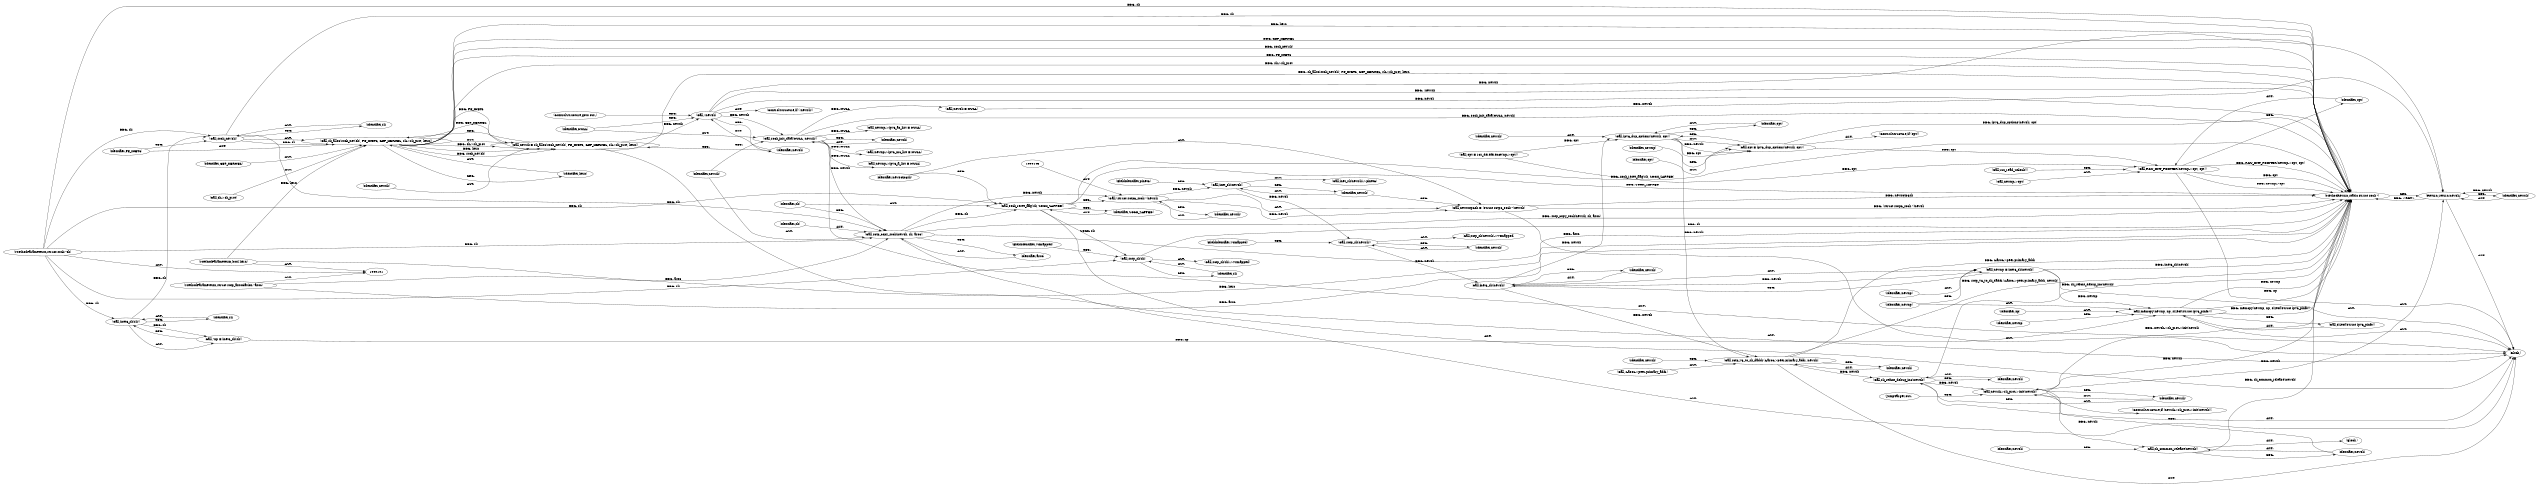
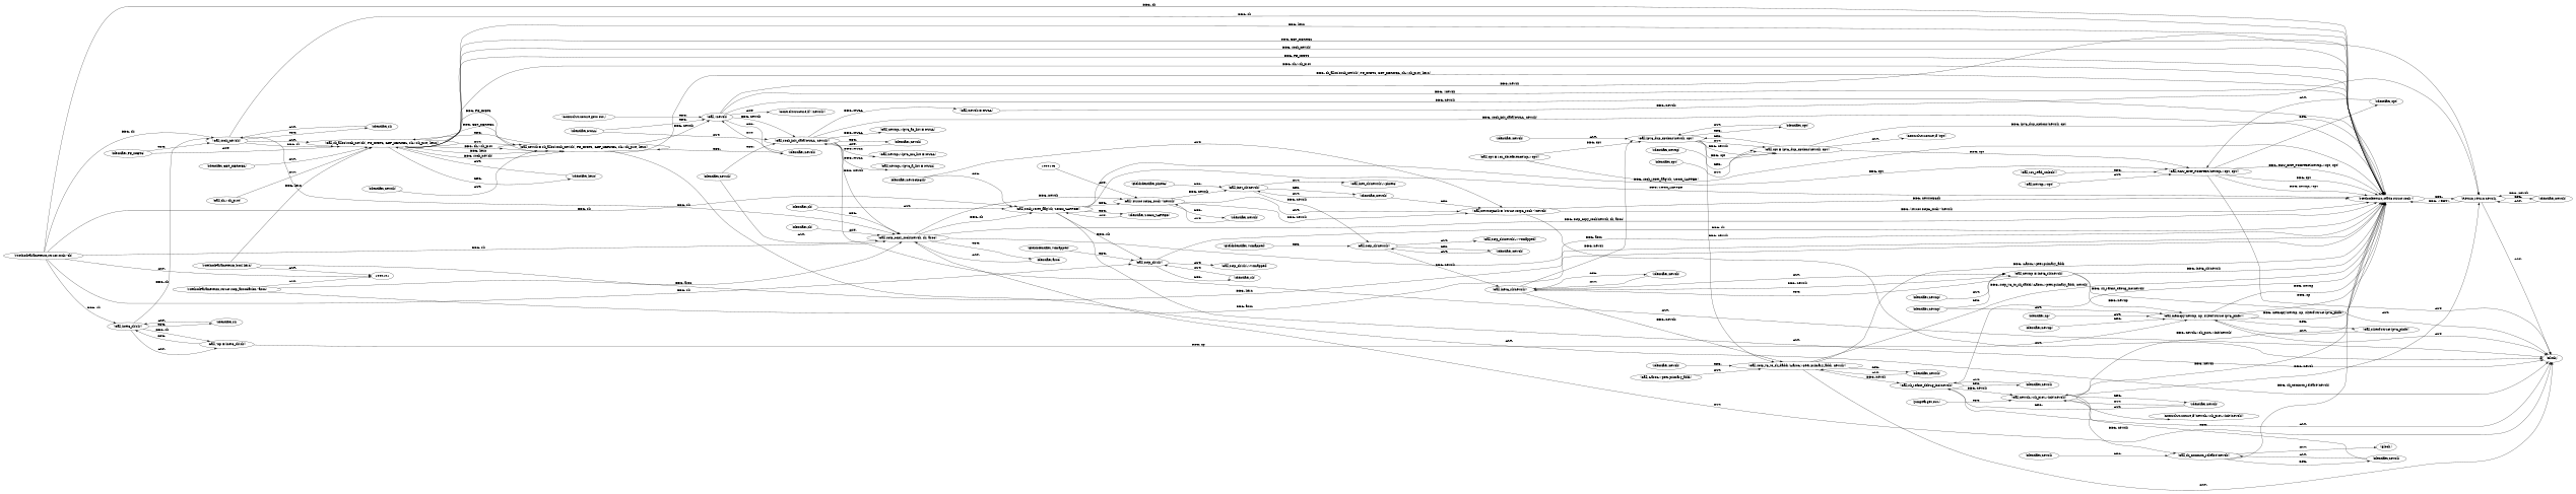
  digraph {
    rankdir=LR
    n1 [label="(Call,sctp_copy_sock(newsk, sk, asoc))"]
    n2 [label="(Call,sock_reset_flag(sk, SOCK_ZAPPED))"]
    n3 [label="(Call,(struct sctp6_sock *)newsk)"]
    n4 [label="(Block,)"]
    n5 [label="(MethodReturn,static struct sock *)"]
    n6 [label="(Identifier,asoc)"]
    n7 [label="(Call,sctp_sk(sk))"]
    n8 [label="(Identifier,SOCK_ZAPPED)"]
    n9 [label="(Call,newsctp6sk = (struct sctp6_sock *)newsk)"]
    n10 [label="(Call,inet_sk(newsk))"]
    n11 [label="(Identifier,newsk)"]
    n12 [label="(Return,return newsk;)"]
    n13 [label="(Call,sock_init_data(NULL, newsk))"]
    n14 [label="(Call,newnp->ipv6_ac_list = NULL)"]
    n15 [label="(Identifier,newsk)"]
    n16 [label="(Call,newnp->ipv6_mc_list = NULL)"]
    n17 [label="(Call,newsk = NULL)"]
    n18 [label="(Call,newnp->ipv6_fl_list = NULL)"]
    n19 [label="(Call,!newsk)"]
    n20 [label="(ControlStructure,if (!newsk))"]
    n21 [label="(Identifier,newsk)"]
    n22 [label="(Identifier,newsk)"]
    n23 [label="(Call,newsk = sk_alloc(sock_net(sk), PF_INET6, GFP_KERNEL, sk->sk_prot, kern))"]
    n24 [label="(Call,sk_alloc(sock_net(sk), PF_INET6, GFP_KERNEL, sk->sk_prot, kern))"]
    n25 [label="(Identifier,kern)"]
    n26 [label="(Call,sock_net(sk))"]
    n27 [label="(Identifier,sk)"]
    n28 [label="(Call,inet6_sk(sk))"]
    n29 [label="(Call,*np = inet6_sk(sk))"]
    n30 [label="(Identifier,sk)"]
    n31 [label="(Call,memcpy(newnp, np, sizeof(struct ipv6_pinfo)))"]
    n32 [label="(MethodParameterIn,struct sock *sk)"]
    1000101
    n34 [label="(Call,sctp_sk(sk)->v4mapped)"]
    n35 [label="(Identifier,sk)"]
    n36 [label="(MethodParameterIn,bool kern)"]
    n37 [label="(MethodParameterIn,struct sctp_association *asoc)"]
    n38 [label="(Call,sctp_sk(newsk))"]
    n39 [label="(Identifier,newsk)"]
    n40 [label="(Call,inet_sk(newsk)->pinet6)"]
    n41 [label="(Call,inet6_sk(newsk))"]
    n42 [label="(Identifier,newsk)"]
    n43 [label="(Call,sctp_sk(newsk)->v4mapped)"]
    n44 [label="(Call,newnp = inet6_sk(newsk))"]
    n45 [label="(Call,ipv6_dup_options(newsk, opt))"]
    n46 [label="(Call,sctp_v6_to_sk_daddr(&asoc->peer.primary_addr, newsk))"]
    n47 [label="(Identifier,newsk)"]
    n48 [label="(Call,opt = ipv6_dup_options(newsk, opt))"]
    n49 [label="(Identifier,opt)"]
    n50 [label="(Call,sk_refcnt_debug_inc(newsk))"]
    n51 [label="(Identifier,newsk)"]
    n52 [label="(Call,sizeof(struct ipv6_pinfo))"]
    n53 [label="(Call,RCU_INIT_POINTER(newnp->opt, opt))"]
    n54 [label="(ControlStructure,if (opt))"]
    n55 [label="(Identifier,opt)"]
    n56 [label="(Call,newsk->sk_prot->init(newsk))"]
    n57 [label="(Identifier,newsk)"]
    n58 [label="(Call,sk_common_release(newsk))"]
    n59 [label="(ControlStructure,if (newsk->sk_prot->init(newsk)))"]
    n60 [label="(Identifier,newsk)"]
    n61 [label="(Block,)"]
    n62 [label="(Identifier,newsk)"]
    n63 [label="(Identifier,newsk)"]
    n64 [label="(Identifier,newnp)"]
    n65 [label="(ControlStructure,goto out;)"]
    n66 [label="(JumpTarget,out:)"]
    n67 [label="(Identifier,sk)"]
    n68 [label="(Call,opt = rcu_dereference(np->opt))"]
    n69 [label="(Identifier,NULL)"]
    n70 [label="(Identifier,newsk)"]
    n71 [label="(Identifier,newsk)"]
    n72 [label="(Identifier,newnp)"]
    n73 [label="(Identifier,PF_INET6)"]
    n74 [label="(FieldIdentifier,v4mapped)"]
    n75 [label="(Identifier,newsk)"]
    n76 [label="(Identifier,sk)"]
    n77 [label="(Identifier,np)"]
    n78 [label="(Identifier,newsctp6sk)"]
    n79 [label="(Identifier,opt)"]
    n80 [label="(Identifier,GFP_KERNEL)"]
    n81 [label="(FieldIdentifier,v4mapped)"]
    n82 [label="(FieldIdentifier,pinet6)"]
    n83 [label="(Call,sk->sk_prot)"]
    n84 [label="(Identifier,newnp)"]
    n85 [label="(Identifier,newnp)"]
    n86 [label="(Identifier,newsk)"]
    n87 [label="(Call,rcu_read_unlock())"]
    n88 [label="(Call,&asoc->peer.primary_addr)"]
    n89 [label="(Call,newnp->opt)"]
    1000143
    n1 -> n2 [label="DDG: sk"]
    n1 -> n3 [label="DDG: newsk"]
    n1 -> n4 [label="AST: "]
    n1 -> n5 [label="DDG: sctp_copy_sock(newsk, sk, asoc)"]
    n1 -> n5 [label="DDG: asoc"]
    n1 -> n6 [label="CFG: "]
    n2 -> n3 [label="CFG: "]
    n2 -> n4 [label="AST: "]
    n2 -> n5 [label="DDG: SOCK_ZAPPED"]
    n2 -> n5 [label="DDG: sock_reset_flag(sk, SOCK_ZAPPED)"]
-   n2 -> n7 [label="SOCK: sk"]
+   n2 -> n7 [label="DDG: sk"]
    n2 -> n8 [label="CFG: "]
    n3 -> n9 [label="AST: "]
    n3 -> n9 [label="DDG: newsk"]
    n3 -> n10 [label="DDG: newsk"]
    n3 -> n11 [label="CFG: "]
    n5 -> n12 [label="CFG: "]
    n6 -> n1 [label="AST: "]
    n7 -> n5 [label="DDG: sk"]
    n7 -> n34 [label="AST: "]
    n7 -> n35 [label="CFG: "]
    n8 -> n2 [label="AST: "]
    n9 -> n4 [label="AST: "]
    n9 -> n5 [label="DDG: (struct sctp6_sock *)newsk"]
    n9 -> n5 [label="DDG: newsctp6sk"]
    n10 -> n38 [label="DDG: newsk"]
    n10 -> n39 [label="CFG: "]
    n10 -> n40 [label="AST: "]
    n11 -> n3 [label="AST: "]
    n12 -> n4 [label="AST: "]
    n12 -> n5 [label="DDG: <RET>"]
    n12 -> n22 [label="CFG: "]
    n13 -> n1 [label="DDG: newsk"]
    n13 -> n4 [label="AST: "]
    n13 -> n5 [label="DDG: sock_init_data(NULL, newsk)"]
    n13 -> n14 [label="DDG: NULL"]
    n13 -> n15 [label="CFG: "]
    n13 -> n16 [label="DDG: NULL"]
    n13 -> n17 [label="DDG: NULL"]
    n13 -> n18 [label="DDG: NULL"]
    n15 -> n13 [label="AST: "]
    n17 -> n12 [label="DDG: newsk"]
    n19 -> n5 [label="DDG: !newsk"]
    n19 -> n5 [label="DDG: newsk"]
    n19 -> n12 [label="DDG: newsk"]
    n19 -> n13 [label="DDG: newsk"]
    n19 -> n20 [label="AST: "]
    n19 -> n21 [label="CFG: "]
    n21 -> n19 [label="AST: "]
    n21 -> n23 [label="CFG: "]
    n22 -> n12 [label="AST: "]
    n22 -> n12 [label="DDG: newsk"]
    n23 -> n4 [label="AST: "]
    n23 -> n5 [label="DDG: sk_alloc(sock_net(sk), PF_INET6, GFP_KERNEL, sk->sk_prot, kern)"]
    n23 -> n19 [label="DDG: newsk"]
    n23 -> n24 [label="CFG: "]
    n24 -> n5 [label="DDG: kern"]
    n24 -> n5 [label="DDG: GFP_KERNEL"]
    n24 -> n5 [label="DDG: sock_net(sk)"]
    n24 -> n5 [label="DDG: PF_INET6"]
    n24 -> n5 [label="DDG: sk->sk_prot"]
    n24 -> n23 [label="AST: "]
    n24 -> n23 [label="DDG: sk->sk_prot"]
    n24 -> n23 [label="DDG: kern"]
    n24 -> n23 [label="DDG: sock_net(sk)"]
    n24 -> n23 [label="DDG: PF_INET6"]
    n24 -> n23 [label="DDG: GFP_KERNEL"]
    n24 -> n25 [label="CFG: "]
    n25 -> n24 [label="AST: "]
    n26 -> n1 [label="DDG: sk"]
    n26 -> n5 [label="DDG: sk"]
    n26 -> n24 [label="AST: "]
    n26 -> n24 [label="DDG: sk"]
    n26 -> n27 [label="CFG: "]
    n27 -> n26 [label="AST: "]
    n28 -> n26 [label="DDG: sk"]
    n28 -> n29 [label="AST: "]
    n28 -> n29 [label="DDG: sk"]
    n28 -> n30 [label="CFG: "]
    n29 -> n28 [label="CFG: "]
    n29 -> n31 [label="DDG: np"]
    n30 -> n28 [label="AST: "]
    n31 -> n4 [label="AST: "]
    n31 -> n5 [label="DDG: newnp"]
    n31 -> n5 [label="DDG: np"]
    n31 -> n5 [label="DDG: memcpy(newnp, np, sizeof(struct ipv6_pinfo))"]
    n31 -> n52 [label="CFG: "]
    n32 -> n1 [label="DDG: sk"]
    n32 -> n2 [label="DDG: sk"]
    n32 -> n5 [label="DDG: sk"]
    n32 -> n7 [label="DDG: sk"]
    n32 -> n26 [label="DDG: sk"]
    n32 -> n28 [label="DDG: sk"]
    n32 -> 1000101 [label="AST: "]
    n35 -> n7 [label="AST: "]
    n36 -> n5 [label="DDG: kern"]
    n36 -> n24 [label="DDG: kern"]
    n36 -> 1000101 [label="AST: "]
    n37 -> n1 [label="DDG: asoc"]
    n37 -> n5 [label="DDG: asoc"]
    n37 -> 1000101 [label="AST: "]
    n38 -> n41 [label="DDG: newsk"]
    n38 -> n42 [label="CFG: "]
    n38 -> n43 [label="AST: "]
    n39 -> n9 [label="CFG: "]
    n39 -> n10 [label="AST: "]
    n41 -> n44 [label="AST: "]
    n41 -> n44 [label="DDG: newsk"]
    n41 -> n45 [label="DDG: newsk"]
    n41 -> n46 [label="DDG: newsk"]
    n41 -> n47 [label="CFG: "]
    n42 -> n38 [label="AST: "]
    n44 -> n4 [label="AST: "]
    n44 -> n5 [label="DDG: inet6_sk(newsk)"]
    n44 -> n31 [label="DDG: newnp"]
    n44 -> n41 [label="CFG: "]
    n45 -> n46 [label="DDG: newsk"]
    n45 -> n48 [label="AST: "]
    n45 -> n48 [label="DDG: newsk"]
    n45 -> n48 [label="DDG: opt"]
    n45 -> n49 [label="CFG: "]
    n46 -> n4 [label="AST: "]
    n46 -> n5 [label="DDG: &asoc->peer.primary_addr"]
    n46 -> n5 [label="DDG: sctp_v6_to_sk_daddr(&asoc->peer.primary_addr, newsk)"]
    n46 -> n50 [label="DDG: newsk"]
    n46 -> n51 [label="CFG: "]
    n47 -> n41 [label="AST: "]
    n48 -> n5 [label="DDG: ipv6_dup_options(newsk, opt)"]
    n48 -> n45 [label="CFG: "]
    n48 -> n53 [label="DDG: opt"]
    n48 -> n54 [label="AST: "]
    n49 -> n45 [label="AST: "]
    n50 -> n4 [label="AST: "]
    n50 -> n5 [label="DDG: sk_refcnt_debug_inc(newsk)"]
    n50 -> n56 [label="DDG: newsk"]
    n50 -> n57 [label="CFG: "]
    n51 -> n46 [label="AST: "]
    n52 -> n31 [label="AST: "]
    n53 -> n4 [label="AST: "]
    n53 -> n5 [label="DDG: RCU_INIT_POINTER(newnp->opt, opt)"]
    n53 -> n5 [label="DDG: opt"]
    n53 -> n5 [label="DDG: newnp->opt"]
    n53 -> n55 [label="CFG: "]
    n55 -> n53 [label="AST: "]
    n56 -> n5 [label="DDG: newsk->sk_prot->init(newsk)"]
    n56 -> n5 [label="DDG: newsk"]
    n56 -> n12 [label="DDG: newsk"]
    n56 -> n58 [label="DDG: newsk"]
    n56 -> n59 [label="AST: "]
    n56 -> n60 [label="CFG: "]
    n57 -> n50 [label="AST: "]
    n58 -> n5 [label="DDG: sk_common_release(newsk)"]
    n58 -> n61 [label="AST: "]
    n58 -> n62 [label="CFG: "]
    n60 -> n50 [label="CFG: "]
    n60 -> n56 [label="AST: "]
    n62 -> n56 [label="CFG: "]
    n62 -> n58 [label="AST: "]
    n63 -> n1 [label="AST: "]
    n63 -> n13 [label="CFG: "]
    n64 -> n48 [label="CFG: "]
    n65 -> n19 [label="CFG: "]
    n66 -> n56 [label="CFG: "]
    n67 -> n1 [label="AST: "]
    n68 -> n45 [label="DDG: opt"]
    n68 -> n53 [label="DDG: opt"]
    n69 -> n13 [label="AST: "]
    n69 -> n19 [label="CFG: "]
    n70 -> n45 [label="AST: "]
    n71 -> n23 [label="AST: "]
    n72 -> n31 [label="AST: "]
    n72 -> n44 [label="CFG: "]
    n73 -> n24 [label="AST: "]
    n73 -> n26 [label="CFG: "]
    n74 -> n7 [label="CFG: "]
    n75 -> n46 [label="CFG: "]
    n76 -> n1 [label="CFG: "]
    n76 -> n2 [label="AST: "]
    n77 -> n31 [label="AST: "]
    n78 -> n2 [label="CFG: "]
    n78 -> n9 [label="AST: "]
    n79 -> n48 [label="AST: "]
    n80 -> n24 [label="AST: "]
    n81 -> n38 [label="CFG: "]
    n82 -> n10 [label="CFG: "]
    n83 -> n24 [label="AST: "]
    n84 -> n31 [label="CFG: "]
    n85 -> n44 [label="AST: "]
    n86 -> n58 [label="CFG: "]
    n87 -> n53 [label="CFG: "]
    n88 -> n46 [label="AST: "]
    n89 -> n53 [label="AST: "]
    1000143 -> n3 [label="AST: "]
  }
